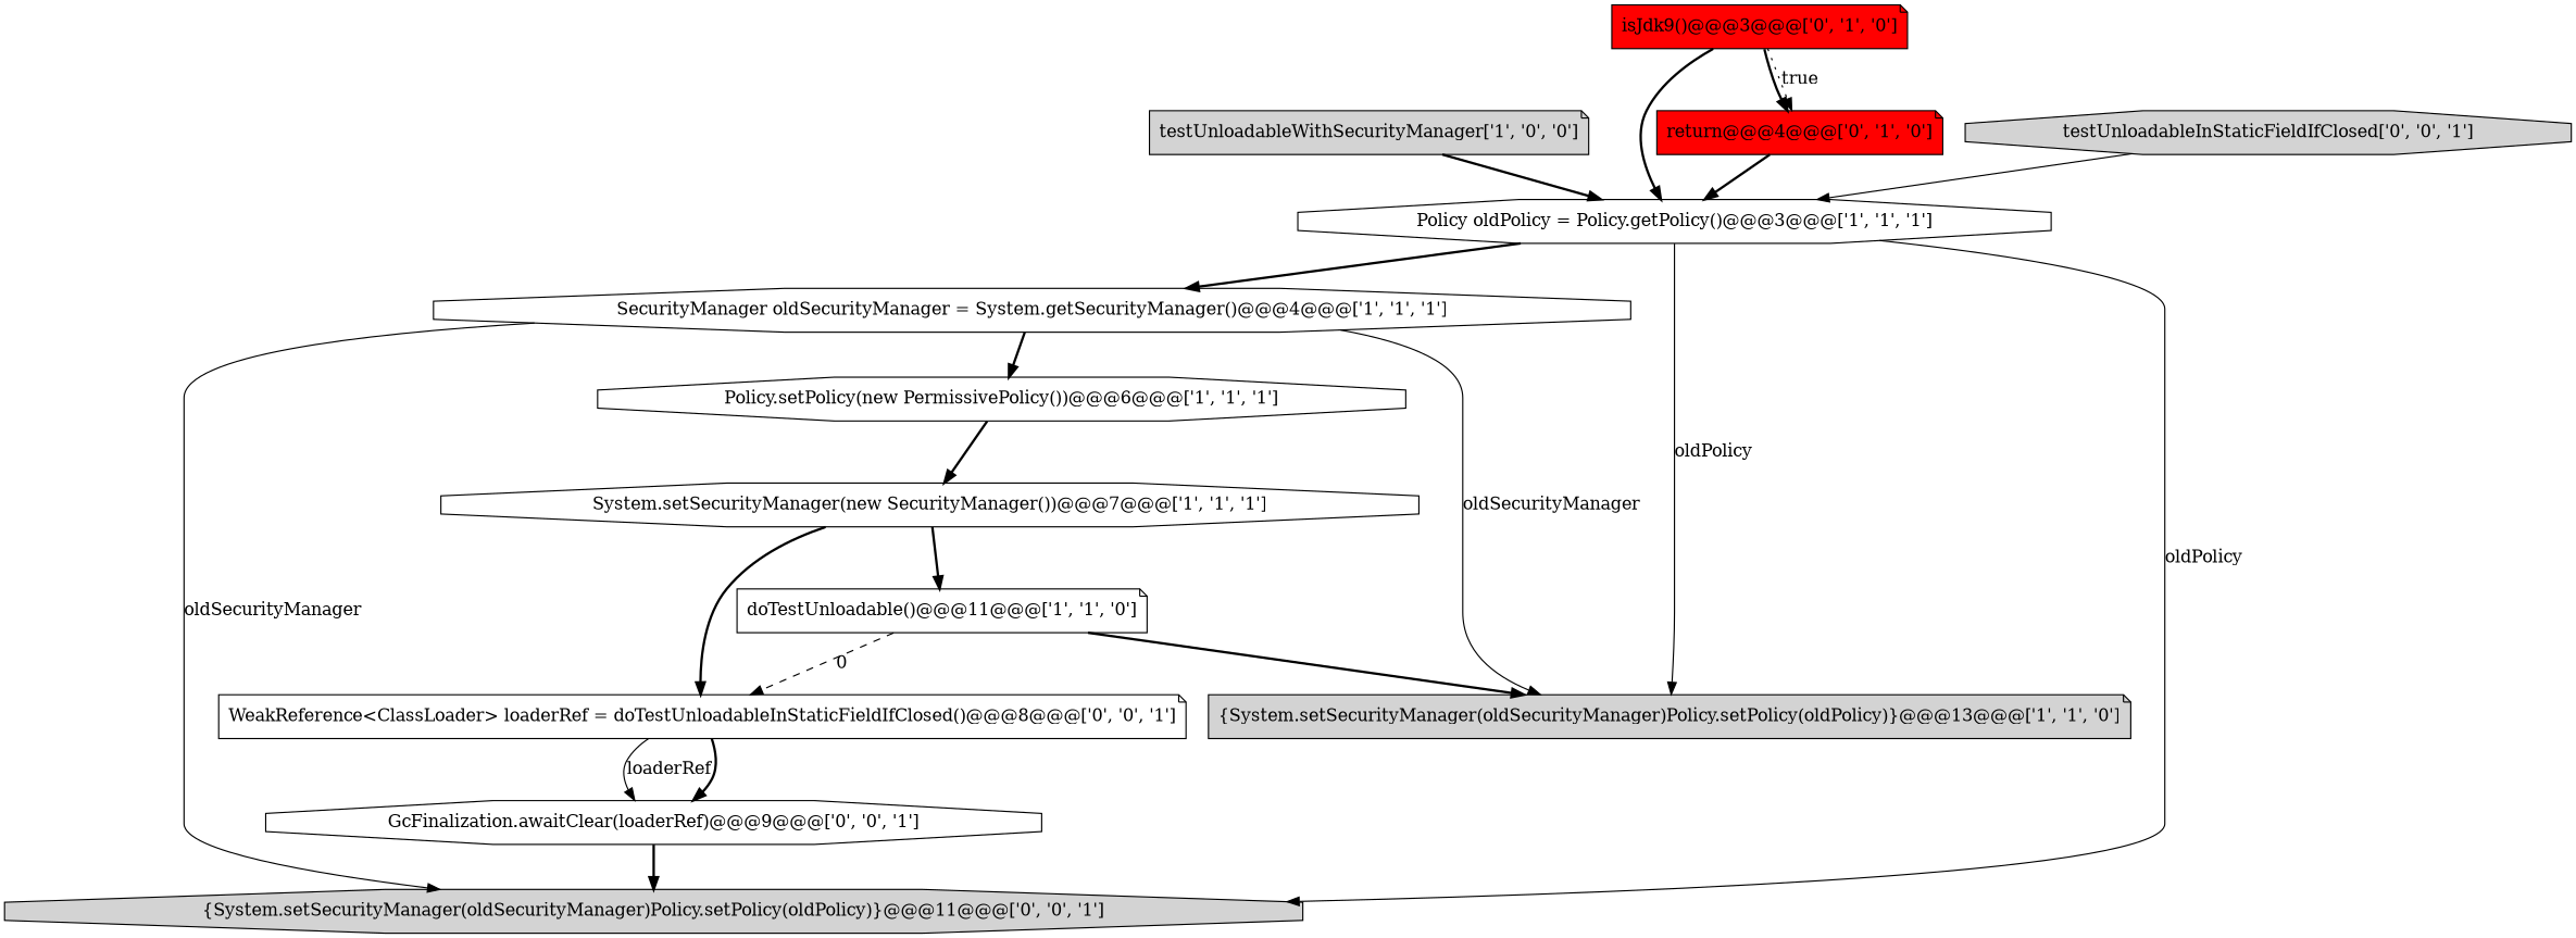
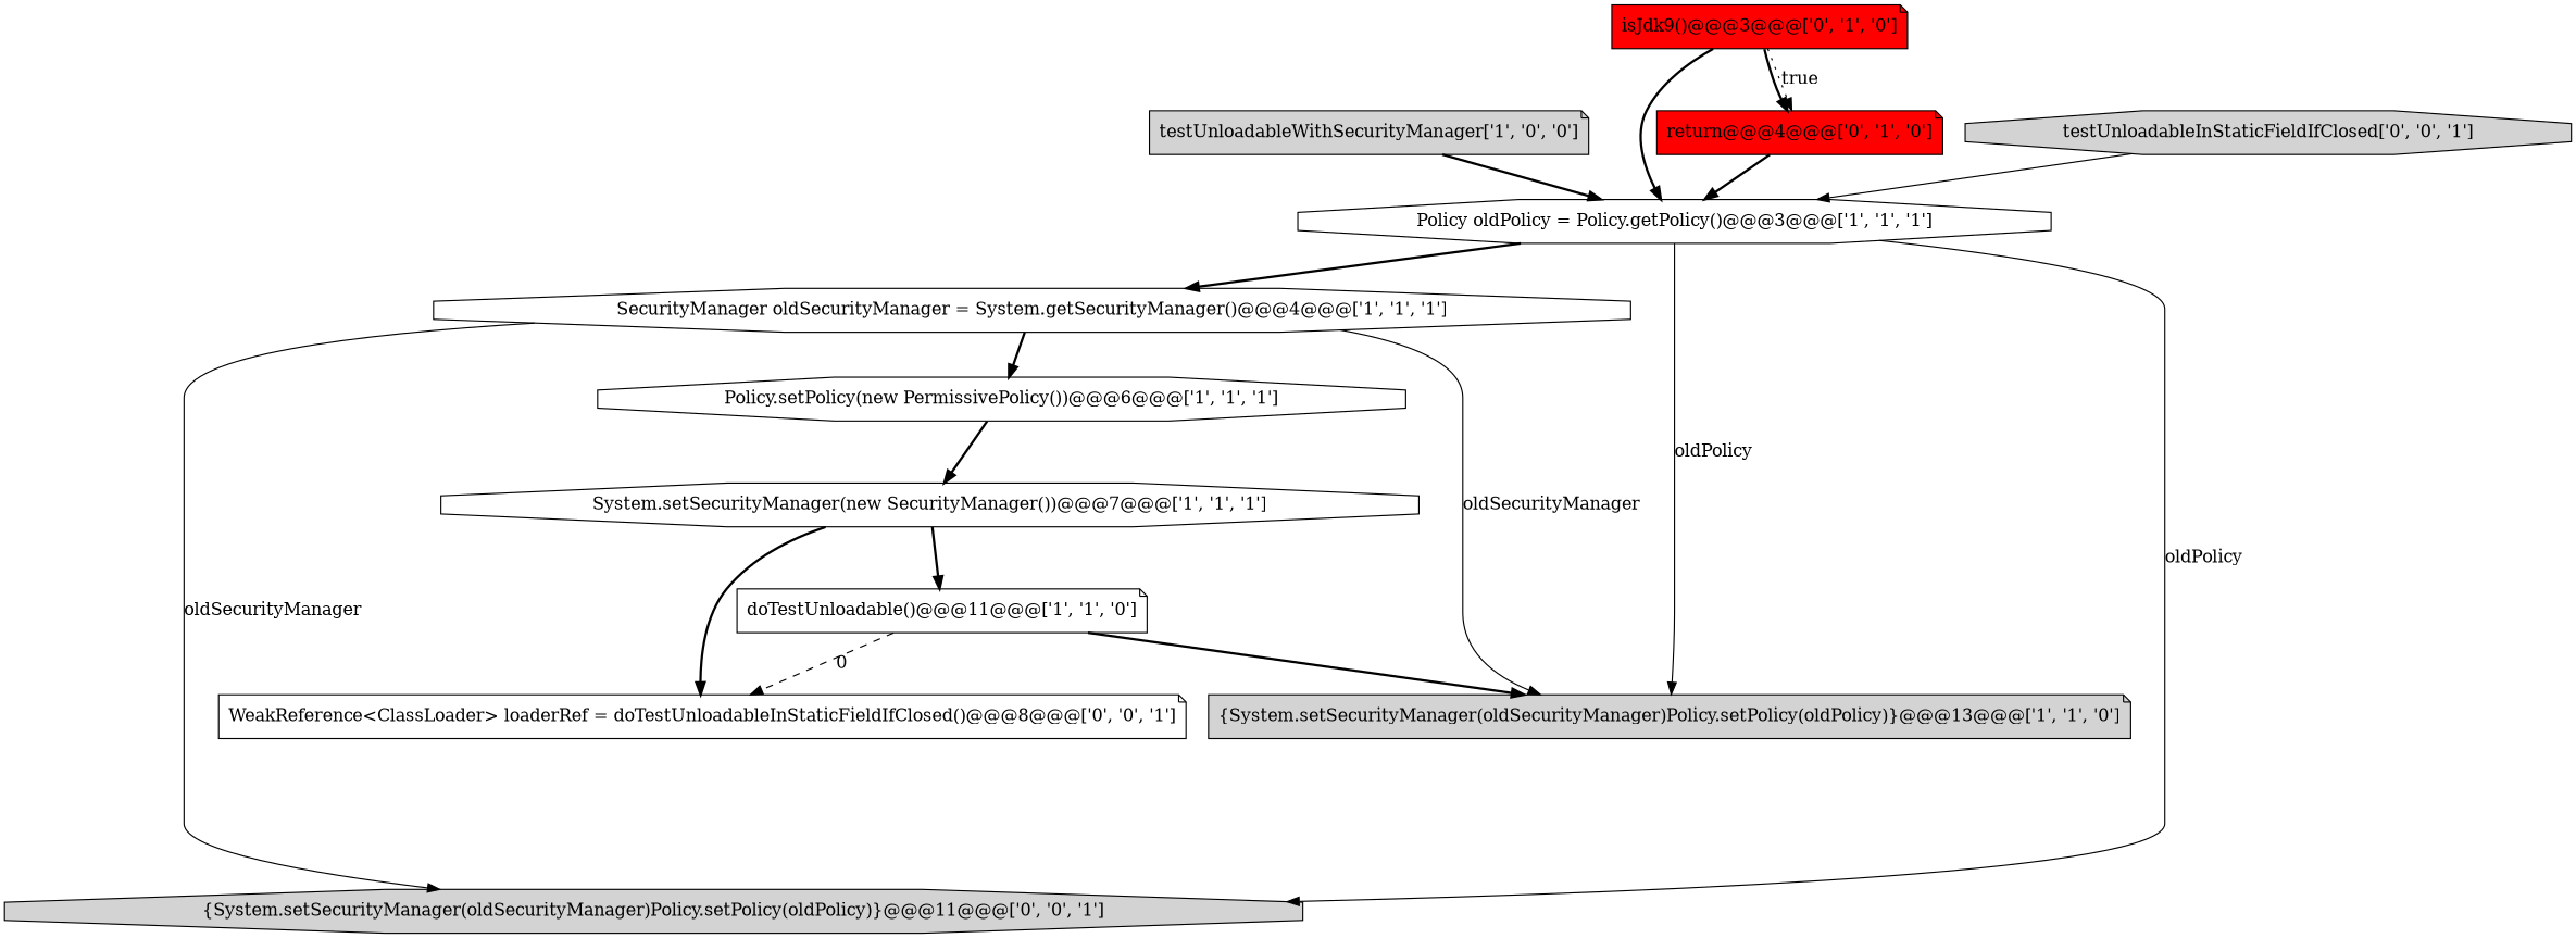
  digraph {
    node [fillcolor=white shape=octagon style=filled]
    edge [style=bold]
    n1 [label="System.setSecurityManager(new SecurityManager())@@@7@@@['1', '1', '1']"]
    n2 [label="doTestUnloadable()@@@11@@@['1', '1', '0']" shape=note]
    n3 [label="WeakReference<ClassLoader> loaderRef = doTestUnloadableInStaticFieldIfClosed()@@@8@@@['0', '0', '1']" shape=note]
    n4 [fillcolor=lightgray label="{System.setSecurityManager(oldSecurityManager)Policy.setPolicy(oldPolicy)}@@@13@@@['1', '1', '0']" shape=note]
-   n5 [label="GcFinalization.awaitClear(loaderRef)@@@9@@@['0', '0', '1']"]
    n6 [fillcolor=lightgray label="testUnloadableWithSecurityManager['1', '0', '0']" shape=note]
    n7 [label="Policy oldPolicy = Policy.getPolicy()@@@3@@@['1', '1', '1']"]
    n8 [fillcolor=lightgray label="{System.setSecurityManager(oldSecurityManager)Policy.setPolicy(oldPolicy)}@@@11@@@['0', '0', '1']"]
    n9 [label="SecurityManager oldSecurityManager = System.getSecurityManager()@@@4@@@['1', '1', '1']"]
    n10 [fillcolor=red label="isJdk9()@@@3@@@['0', '1', '0']" shape=note]
    n11 [fillcolor=red label="return@@@4@@@['0', '1', '0']" shape=note]
    n12 [label="Policy.setPolicy(new PermissivePolicy())@@@6@@@['1', '1', '1']"]
    n13 [fillcolor=lightgray label="testUnloadableInStaticFieldIfClosed['0', '0', '1']"]
    n1 -> n2
    n1 -> n3
    n2 -> n3 [label=0 style=dashed]
    n2 -> n4
-   n3 -> n5 [label=loaderRef style=solid]
-   n3 -> n5
-   n5 -> n8
    n6 -> n7
    n7 -> n4 [label=oldPolicy style=solid]
    n7 -> n8 [label=oldPolicy style=solid]
    n7 -> n9
    n9 -> n4 [label=oldSecurityManager style=solid]
    n9 -> n8 [label=oldSecurityManager style=solid]
    n9 -> n12
    n10 -> n7
    n10 -> n11 [label=true style=dotted]
    n10 -> n11
    n11 -> n7
    n12 -> n1
    n13 -> n7 [style=solid]
  }
